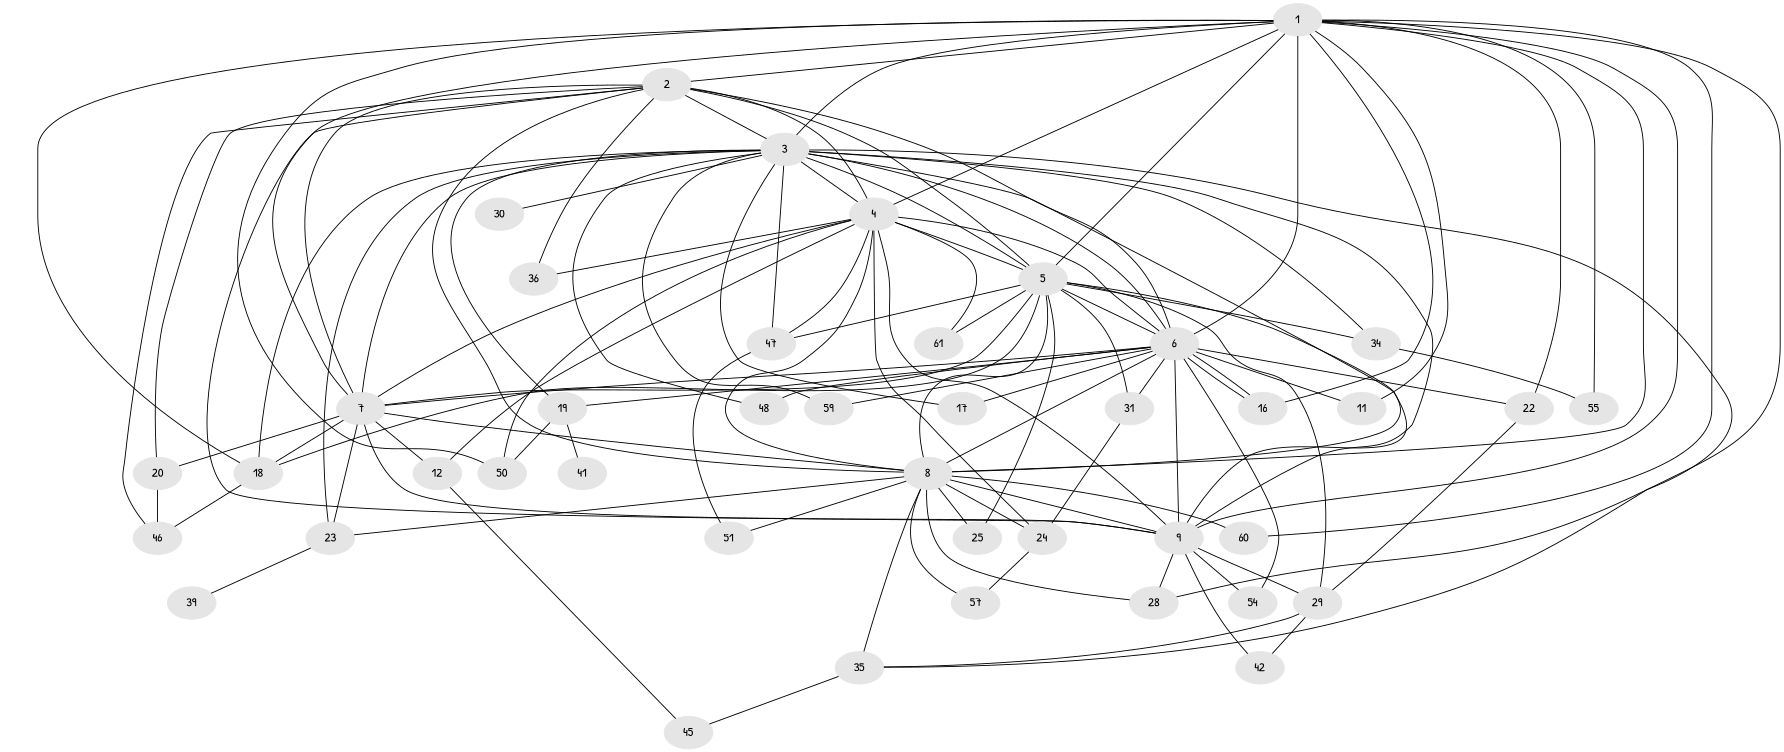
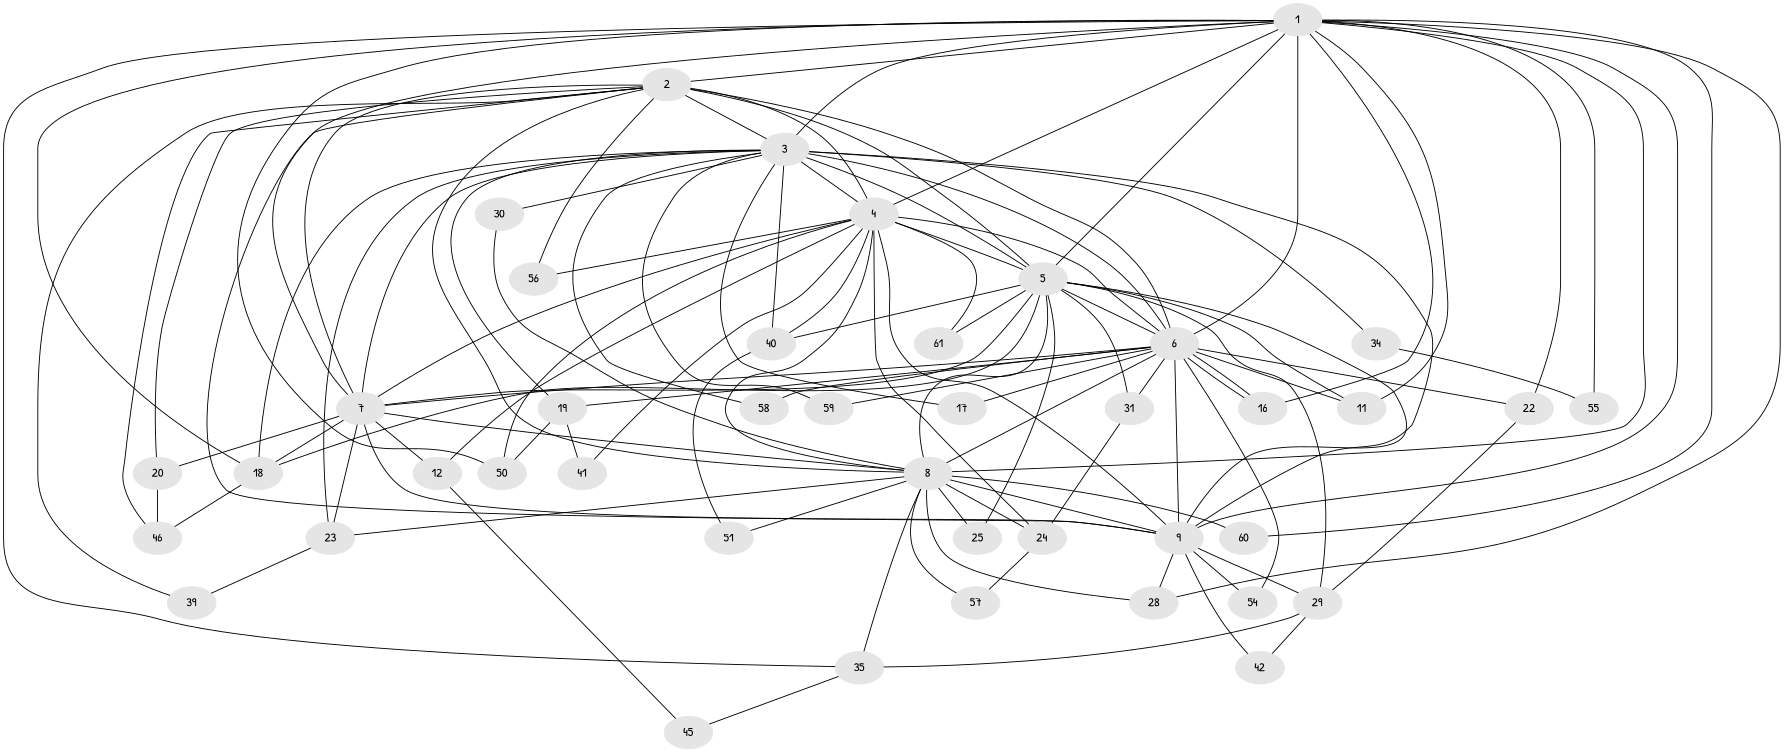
  graph {
    fontname="Patrick Hand"
    node [color=gray90 fontname="Patrick Hand" style=filled]
    edge [fontname="Patrick Hand"]
    1 [super="+52"]
    2 [super="+42"]
    3 [super="+13"]
    4 [super="+26"]
    5 [super="+14"]
    6 [super="+10"]
    7
    8 [super="+15"]
    9 [super="+49"]
    11
    16 [super="+32"]
    18 [super="+27"]
    22
    28
    35 [super="+37"]
    50 [super="+53"]
    55
    60
    20
    39
    46 [super="+47"]
-   56 [label=36]
+   56
    17
    19 [super="+21"]
    23 [super="+36"]
    30
    34
-   40 [super="+44" label=47]
-   58 [label=48]
+   40 [super="+44"]
+   58
    59
    41 [super="+48"]
    12
    24 [super="+33"]
    61
    25
    29 [super="+38"]
    31
    54
    51
    57
    n41 [label=42]
    45
    1 -- 2
    1 -- 3
    1 -- 4 [weight=2]
    1 -- 5
    1 -- 6 [weight=2]
    1 -- 7
    1 -- 8
    1 -- 9
    1 -- 11
    1 -- 16
    1 -- 18
    1 -- 22
    1 -- 28
-   3 -- 35
+   1 -- 35
    1 -- 50
    1 -- 55
    1 -- 60
    2 -- 3
    2 -- 4 [weight=2]
    2 -- 5
    2 -- 6 [weight=2]
    2 -- 7
    2 -- 8
    2 -- 9
    2 -- 20
+   2 -- 39
    2 -- 46
    2 -- 56
    3 -- 4
    3 -- 5 [weight=2]
    3 -- 6 [weight=2]
    3 -- 7
-   3 -- 8
+   30 -- 8
    3 -- 9
    3 -- 18
    3 -- 17
    3 -- 19
    3 -- 23
    3 -- 30
    3 -- 34
    3 -- 40
    3 -- 58
    3 -- 59
    4 -- 5
    4 -- 6 [weight=2]
    4 -- 7
    4 -- 8
    4 -- 9
    4 -- 50
    4 -- 56
    4 -- 40
+   4 -- 41
    4 -- 12
    4 -- 24
    4 -- 61
    5 -- 6 [weight=3]
    5 -- 7
    5 -- 8
    5 -- 9
    5 -- 18
-   5 -- 34
+   5 -- 11
    5 -- 40
    5 -- 61
    5 -- 25
    5 -- 29
    5 -- 31
    6 -- 7 [weight=2]
    6 -- 8 [weight=3]
    6 -- 9 [weight=2]
    6 -- 11
    6 -- 16
    6 -- 16
    6 -- 22
    6 -- 17
    6 -- 19 [weight=2]
    6 -- 58
    6 -- 59
    6 -- 31
    6 -- 54
    7 -- 8
    7 -- 9
    7 -- 18
    7 -- 20
    7 -- 23
    7 -- 12
    8 -- 9
    8 -- 28
    8 -- 35
    8 -- 60
    8 -- 23
    8 -- 24
    8 -- 25
    8 -- 51
    8 -- 57
    9 -- 28
    9 -- 29
    9 -- 54
    9 -- n41
    18 -- 46
    22 -- 29
    35 -- 45
    20 -- 46
    19 -- 50
    19 -- 41
    23 -- 39
    34 -- 55
    40 -- 51
    12 -- 45
    24 -- 57
    29 -- 35
    29 -- n41
    31 -- 24
  }
